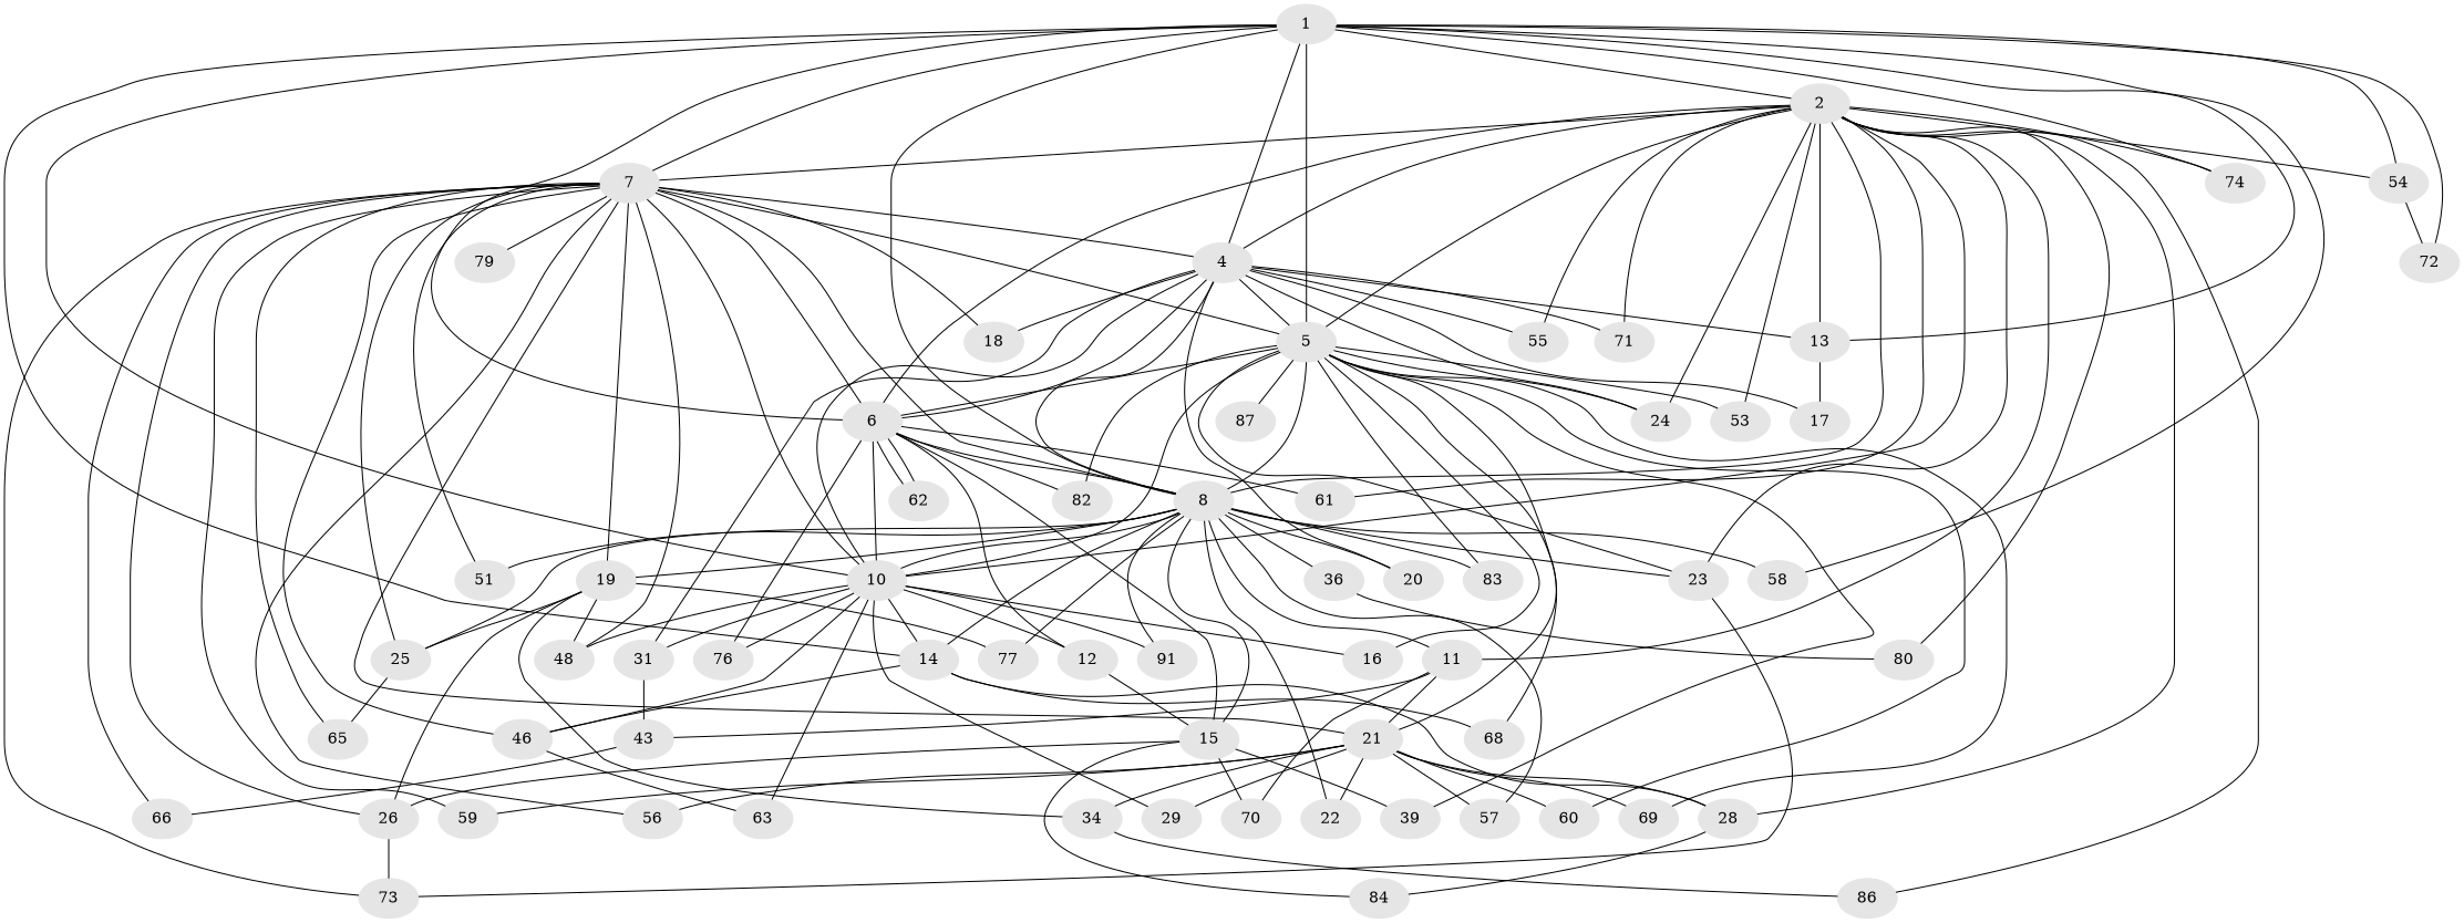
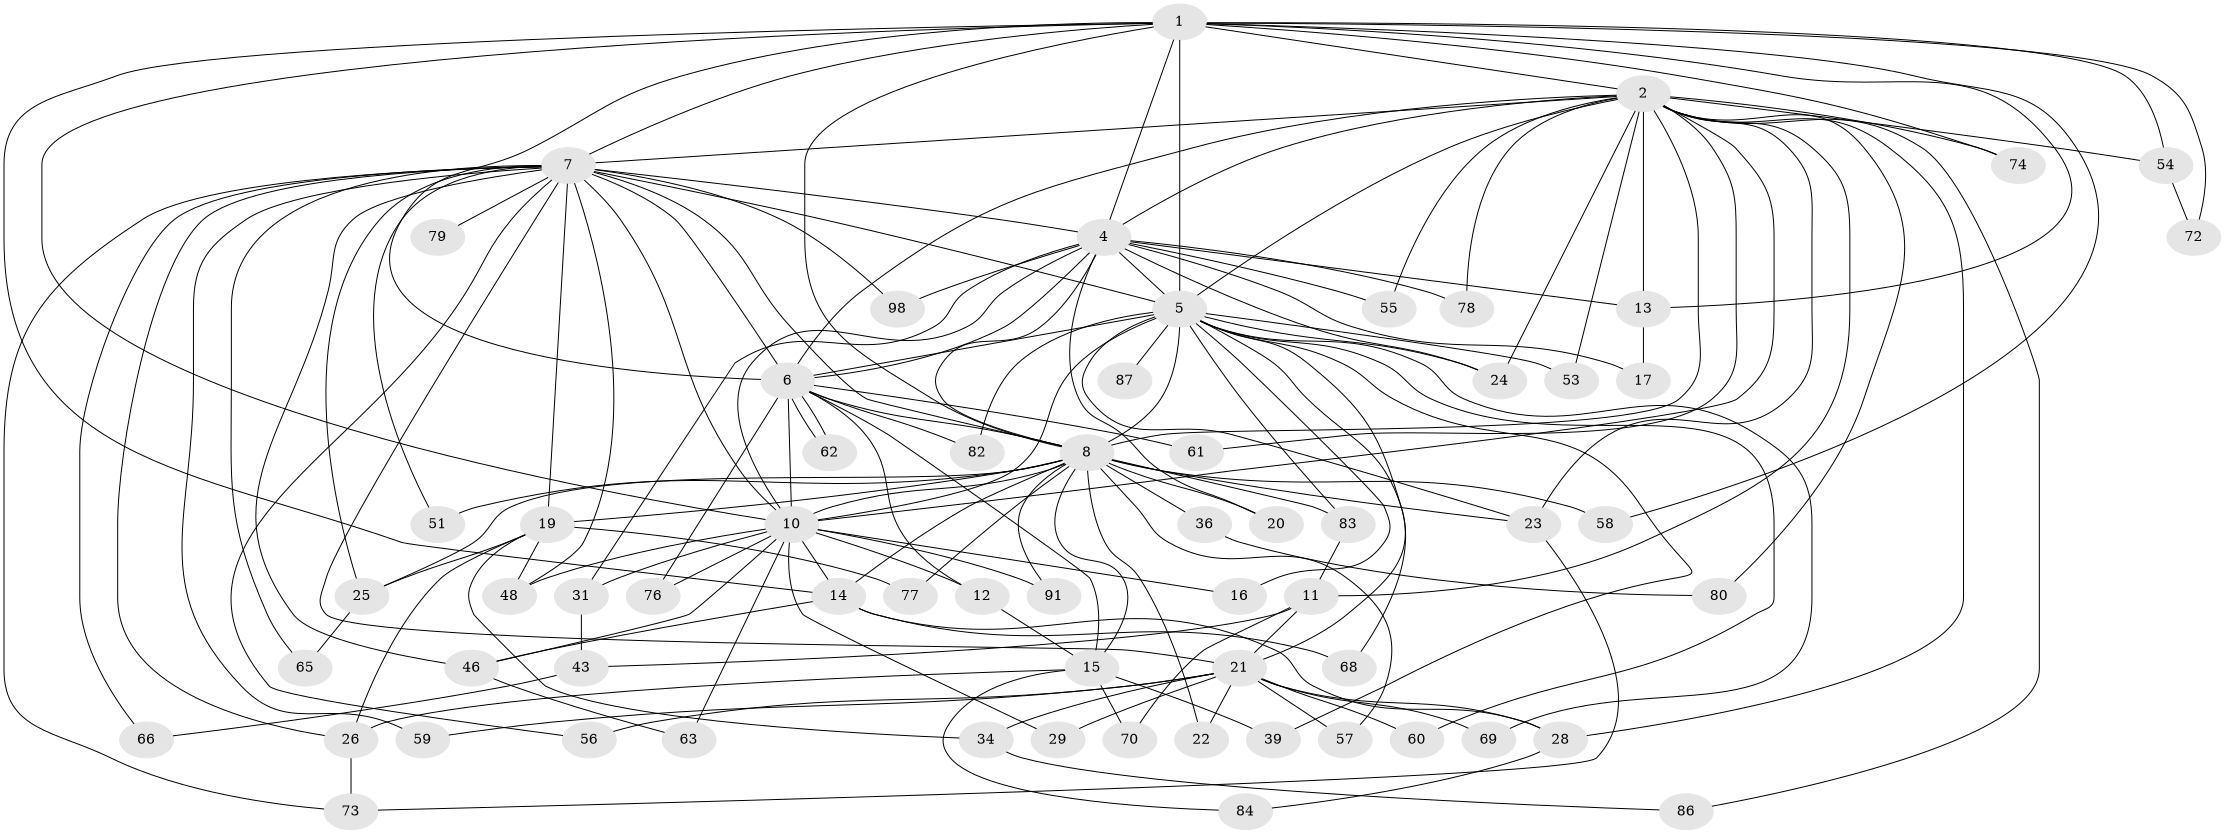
  graph {
    node [color=gray90 style=filled]
    1 [super="+47"]
    2 [super="+40"]
    n3 [label=7 super="+45"]
    4 [super="+27"]
    5 [super="+7"]
    6 [super="+33"]
    8 [super="+9"]
    10 [super="+68"]
    13 [super="+38"]
    14 [super="+52"]
    54
    58
    72
    74
    11
    23 [super="+32"]
    24 [super="+90"]
    28 [super="+50"]
    53
    55
    61
-   71
+   71 [label=78]
    80
    86
-   18
+   18 [label=98]
    19 [super="+67"]
    21 [super="+30"]
    25 [super="+35"]
    26 [super="+41"]
    46 [super="+49"]
    48
    51
    56
    59 [super="+88"]
    65
    66
    73 [super="+75"]
    79
    17
    20
    31
    16 [super="+64"]
    39
    60
    69
    n46 [label=68]
    82
    83
    87 [super="+89"]
    12
    15 [super="+37"]
    62
    76
    22 [super="+85"]
    36 [super="+42"]
    57
    77
    91
    29
    63
    43
    70
    84
    34
    1 -- 2
    1 -- n3
    1 -- 4
    1 -- 5 [weight=2]
    1 -- 6
    1 -- 8 [weight=2]
    1 -- 10
    1 -- 13 [weight=2]
    1 -- 14 [weight=2]
    1 -- 54
    1 -- 58
    1 -- 72
    1 -- 74
    2 -- n3
    2 -- 4
    2 -- 5 [weight=2]
    2 -- 6 [weight=2]
    2 -- 8 [weight=2]
    2 -- 10
    2 -- 13
    2 -- 54
    2 -- 74
    2 -- 11
    2 -- 23
    2 -- 24
    2 -- 28
    2 -- 53
    2 -- 55
    2 -- 61
    2 -- 71
    2 -- 80
    2 -- 86
    n3 -- 4
    n3 -- 5 [weight=2]
    n3 -- 6
    n3 -- 8 [weight=3]
    n3 -- 10
    n3 -- 18
    n3 -- 19
    n3 -- 21
    n3 -- 25
    n3 -- 26
    n3 -- 46
    n3 -- 48
    n3 -- 51
    n3 -- 56
    n3 -- 59 [weight=2]
    n3 -- 65
    n3 -- 66
    n3 -- 73
    n3 -- 79
    4 -- 5 [weight=2]
    4 -- 6
    4 -- 8 [weight=2]
    4 -- 10
    4 -- 13
    4 -- 24
    4 -- 55
    4 -- 71
    4 -- 18
    4 -- 17
    4 -- 20 [weight=2]
    4 -- 31
    5 -- 6 [weight=2]
    5 -- 8 [weight=4]
    5 -- 10 [weight=3]
    5 -- 23
    5 -- 24
    5 -- 53
    5 -- 21
    5 -- 16
    5 -- 39
    5 -- 60
    5 -- 69
    5 -- n46
    5 -- 82
    5 -- 83
    5 -- 87
    6 -- 8 [weight=2]
    6 -- 10
    6 -- 61
    6 -- 82
    6 -- 12
    6 -- 15
    6 -- 62
    6 -- 62
    6 -- 76
    8 -- 10 [weight=2]
    8 -- 14
    8 -- 58
-   8 -- 11
+   83 -- 11
    8 -- 23
    8 -- 19
    8 -- 25
    8 -- 51
    8 -- 20
    8 -- 83
    8 -- 15
    8 -- 22 [weight=2]
    8 -- 36 [weight=3]
    8 -- 57
    8 -- 77
    8 -- 91
    10 -- 14
    10 -- 46
    10 -- 48
    10 -- 31
    10 -- 16 [weight=2]
    10 -- 12
    10 -- 76
    10 -- 91
    10 -- 29
    10 -- 63
    13 -- 17
    14 -- 28
    14 -- 46
    14 -- n46
    54 -- 72
    11 -- 21
    11 -- 43
    11 -- 70
    23 -- 73
    28 -- 84
    19 -- 25
    19 -- 26
    19 -- 48
    19 -- 77
    19 -- 34
    21 -- 28
    21 -- 56
    21 -- 59
    21 -- 60
    21 -- 69
    21 -- 22
    21 -- 57
    21 -- 29
    21 -- 34
    25 -- 65
    26 -- 73
    46 -- 63
    31 -- 43
    12 -- 15
    15 -- 26
    15 -- 39
    15 -- 70
    15 -- 84
    36 -- 80
    43 -- 66
    34 -- 86
  }
